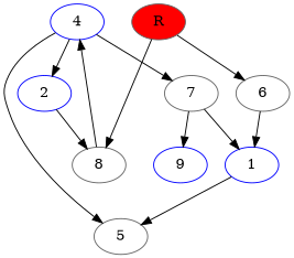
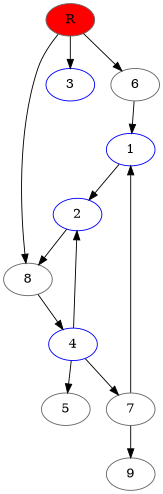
  digraph {
    node [color=gray40]
    1 [color=blue]
    5
    7
-   9 [color=blue]
+   9
    2 [color=blue]
    8
    4 [color=blue]
+   3 [color=blue]
    6
    R [fillcolor="#ff0000" style=filled]
-   1 -> 5
+   1 -> 2
    7 -> 1
    7 -> 9
    2 -> 8
    8 -> 4
    4 -> 5
    4 -> 7
    4 -> 2
    6 -> 1
    R -> 8
+   R -> 3
    R -> 6
  }
